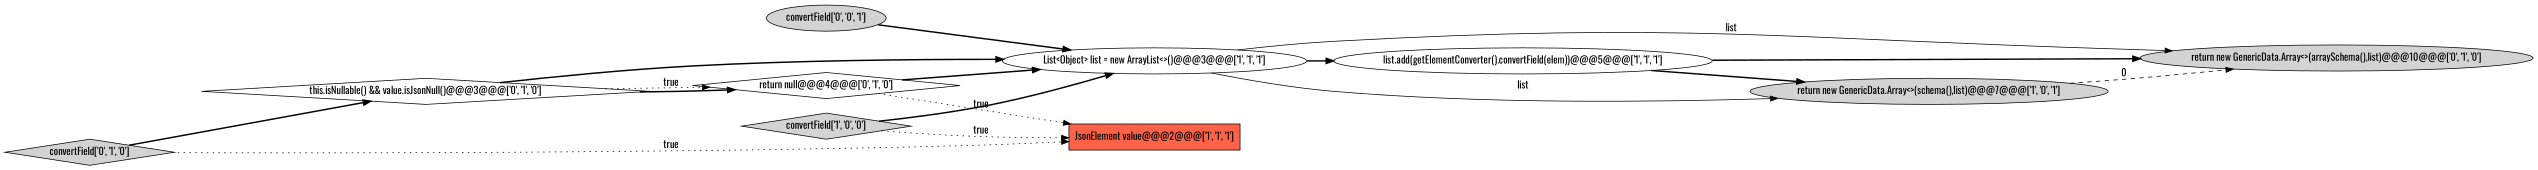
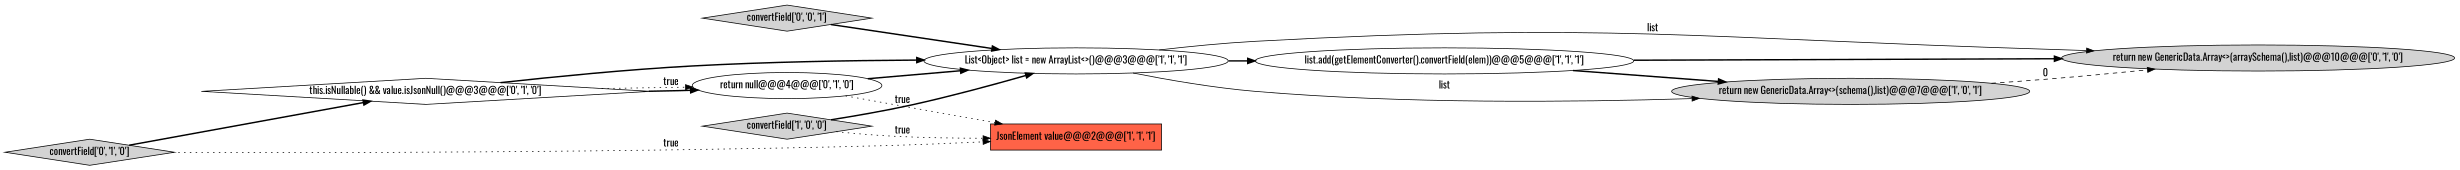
  digraph {
    fontname=Oswald
    rankdir=LR
    node [fillcolor=lightgray fontname=Oswald shape=ellipse style=filled]
    edge [fontname=Oswald style=bold]
    n1 [label="convertField['0', '1', '0']" shape=diamond]
    n2 [fillcolor=white label="this.isNullable() && value.isJsonNull()@@@3@@@['0', '1', '0']" shape=diamond]
    n3 [fillcolor=tomato label="JsonElement value@@@2@@@['1', '1', '1']" shape=box]
-   n4 [fillcolor=white label="return null@@@4@@@['0', '1', '0']" shape=diamond]
+   n4 [fillcolor=white label="return null@@@4@@@['0', '1', '0']"]
    n5 [fillcolor=white label="List<Object> list = new ArrayList<>()@@@3@@@['1', '1', '1']"]
    n6 [fillcolor=white label="list.add(getElementConverter().convertField(elem))@@@5@@@['1', '1', '1']"]
    n7 [label="return new GenericData.Array<>(schema(),list)@@@7@@@['1', '0', '1']"]
    n8 [label="return new GenericData.Array<>(arraySchema(),list)@@@10@@@['0', '1', '0']"]
    n9 [label="convertField['1', '0', '0']" shape=diamond]
-   n10 [label="convertField['0', '0', '1']"]
+   n10 [label="convertField['0', '0', '1']" shape=diamond]
    n1 -> n2
    n1 -> n3 [label=true style=dotted]
    n2 -> n4 [label=true style=dotted]
    n2 -> n4
    n2 -> n5
    n4 -> n3 [label=true style=dotted]
    n4 -> n5
    n5 -> n6
    n5 -> n7 [label=list style=solid]
    n5 -> n8 [label=list style=solid]
    n6 -> n7
    n6 -> n8
    n7 -> n8 [label=0 style=dashed]
    n9 -> n3 [label=true style=dotted]
    n9 -> n5
    n10 -> n5
  }
